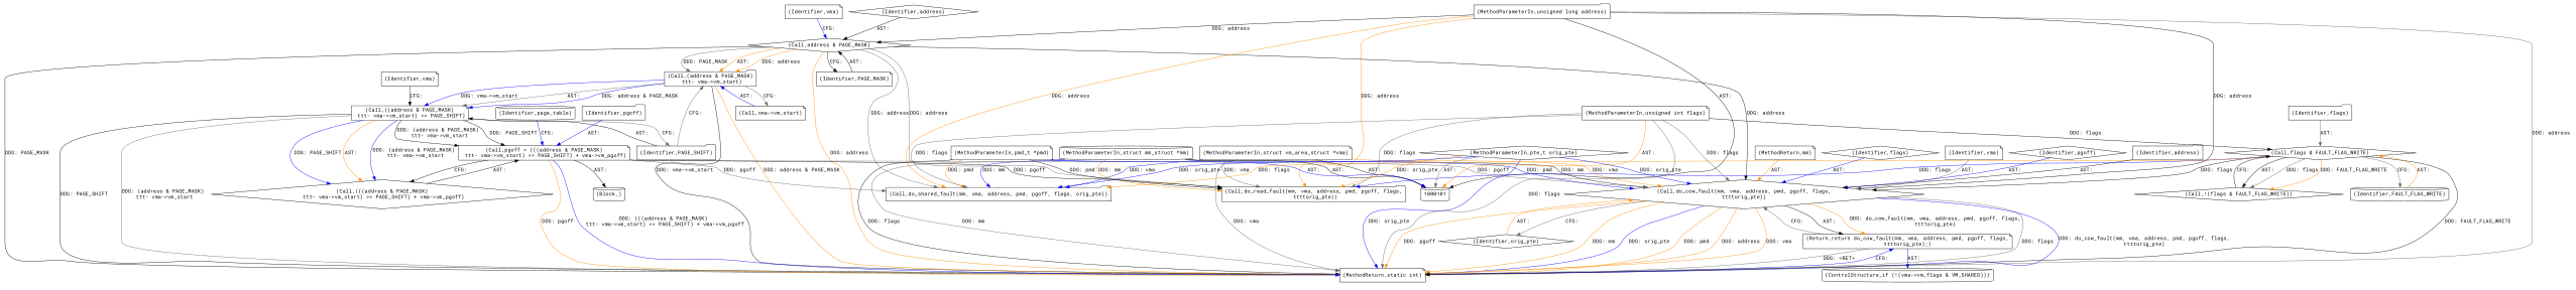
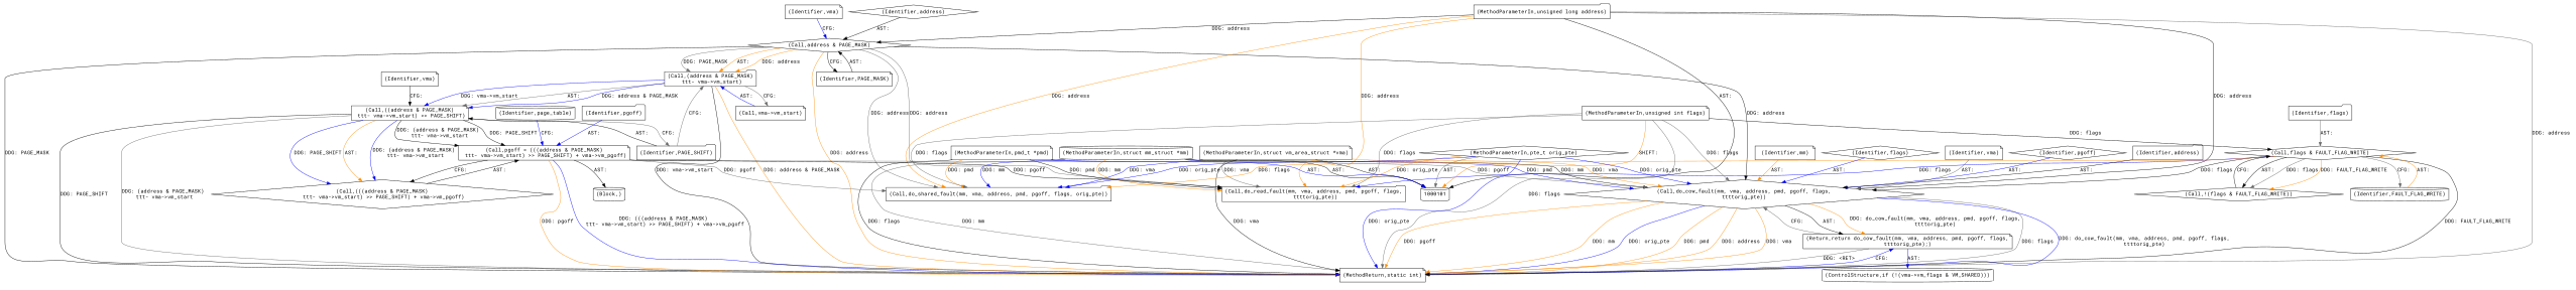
  digraph {
    fontname="Roboto Mono"
    node [fontname="Roboto Mono" shape=note]
    edge [color=black fontname="Roboto Mono"]
    n1 [label="(Call,do_cow_fault(mm, vma, address, pmd, pgoff, flags,\n\t\t\t\torig_pte))" shape=diamond]
    n2 [label="(Return,return do_cow_fault(mm, vma, address, pmd, pgoff, flags,\n\t\t\t\torig_pte);)"]
-   n3 [label="(Identifier,orig_pte)" shape=diamond]
    n4 [label="(MethodReturn,static int)"]
    n5 [label="(ControlStructure,if (!(vma->vm_flags & VM_SHARED)))" shape=cylinder]
    n6 [label="(MethodParameterIn,struct mm_struct *mm)" shape=cylinder]
    n7 [label="(Call,do_read_fault(mm, vma, address, pmd, pgoff, flags,\n \t\t\t\torig_pte))" shape=folder]
    n8 [label="(Call,do_shared_fault(mm, vma, address, pmd, pgoff, flags, orig_pte))" shape=folder]
    1000101 [shape=cylinder]
    n10 [label="(MethodParameterIn,struct vm_area_struct *vma)"]
    n11 [label="(Call,address & PAGE_MASK)" shape=diamond]
    n12 [label="(Call,(address & PAGE_MASK)\n \t\t\t- vma->vm_start)" shape=folder]
    n13 [label="(Identifier,PAGE_MASK)"]
    n14 [label="(Call,((address & PAGE_MASK)\n \t\t\t- vma->vm_start) >> PAGE_SHIFT)"]
    n15 [label="(Call,vma->vm_start)"]
    n16 [label="(MethodParameterIn,unsigned long address)" shape=folder]
    n17 [label="(MethodParameterIn,pmd_t *pmd)"]
    n18 [label="(Call,pgoff = (((address & PAGE_MASK)\n \t\t\t- vma->vm_start) >> PAGE_SHIFT) + vma->vm_pgoff)"]
    n19 [label="(Call,(((address & PAGE_MASK)\n \t\t\t- vma->vm_start) >> PAGE_SHIFT) + vma->vm_pgoff)" shape=diamond]
    n20 [label="(Block,)" shape=cylinder]
    n21 [label="(Identifier,PAGE_SHIFT)" shape=folder]
    n22 [label="(Call,flags & FAULT_FLAG_WRITE)" shape=diamond]
    n23 [label="(Identifier,FAULT_FLAG_WRITE)" shape=cylinder]
    n24 [label="(Call,!(flags & FAULT_FLAG_WRITE))" shape=diamond]
    n25 [label="(MethodParameterIn,unsigned int flags)"]
    n26 [label="(MethodParameterIn,pte_t orig_pte)" shape=diamond]
-   n27 [label="(MethodReturn,mm)"]
+   n27 [label="(Identifier,mm)"]
    n28 [label="(Identifier,address)" shape=diamond]
    n29 [label="(Identifier,flags)" shape=diamond]
    n30 [label="(Identifier,vma)"]
    n31 [label="(Identifier,vma)"]
    n32 [label="(Identifier,page_table)" shape=cylinder]
    n33 [label="(Identifier,vma)"]
    n34 [label="(Identifier,pgoff)" shape=diamond]
    n35 [label="(Identifier,pgoff)" shape=folder]
    n36 [label="(Identifier,flags)" shape=folder]
    n37 [label="(Identifier,address)" shape=folder]
    n1 -> n2 [label="AST: "]
    n1 -> n2 [color=darkorange label="DDG: do_cow_fault(mm, vma, address, pmd, pgoff, flags,\n\t\t\t\torig_pte)"]
-   n1 -> n3 [color=gray40 label="CFG: "]
    n1 -> n4 [color=gray40 label="DDG: flags"]
    n1 -> n4 [color=blue label="DDG: do_cow_fault(mm, vma, address, pmd, pgoff, flags,\n\t\t\t\torig_pte)"]
    n1 -> n4 [color=darkorange label="DDG: pgoff"]
    n1 -> n4 [color=darkorange label="DDG: mm"]
    n1 -> n4 [color=blue label="DDG: orig_pte"]
    n1 -> n4 [color=darkorange label="DDG: pmd"]
    n1 -> n4 [color=darkorange label="DDG: address"]
    n1 -> n4 [color=darkorange label="DDG: vma"]
    n2 -> n1 [color=gray40 label="CFG: "]
    n2 -> n4 [color=gray40 label="DDG: <RET>"]
    n2 -> n5 [color=blue label="AST: "]
-   n3 -> n1 [color=darkorange label="AST: "]
    n4 -> n2 [color=blue label="CFG: "]
    n6 -> n1 [label="DDG: mm"]
    n6 -> n4 [color=gray40 label="DDG: mm"]
    n6 -> n7 [color=darkorange label="DDG: mm"]
    n6 -> n8 [color=blue label="DDG: mm"]
    n6 -> 1000101 [label="AST: "]
    n10 -> n1 [color=darkorange label="DDG: vma"]
-   n10 -> n4 [color=gray40 label="DDG: vma"]
+   n10 -> n4 [label="DDG: vma"]
    n10 -> n7 [color=gray40 label="DDG: vma"]
    n10 -> n8 [color=blue label="DDG: vma"]
    n10 -> 1000101 [label="AST: "]
    n11 -> n1 [label="DDG: address"]
    n11 -> n4 [label="DDG: PAGE_MASK"]
    n11 -> n4 [color=darkorange label="DDG: address"]
    n11 -> n7 [color=gray40 label="DDG: address"]
    n11 -> n8 [color=gray40 label="DDG: address"]
    n11 -> n12 [color=darkorange label="AST: "]
    n11 -> n12 [color=darkorange label="DDG: address"]
    n11 -> n12 [color=gray40 label="DDG: PAGE_MASK"]
    n11 -> n13 [label="CFG: "]
    n12 -> n4 [label="DDG: vma->vm_start"]
    n12 -> n4 [color=darkorange label="DDG: address & PAGE_MASK"]
    n12 -> n14 [color=gray40 label="AST: "]
    n12 -> n14 [color=blue label="DDG: address & PAGE_MASK"]
    n12 -> n14 [color=blue label="DDG: vma->vm_start"]
    n12 -> n15 [color=gray40 label="CFG: "]
    n13 -> n11 [label="AST: "]
    n14 -> n4 [color=gray40 label="DDG: (address & PAGE_MASK)\n \t\t\t- vma->vm_start"]
    n14 -> n4 [label="DDG: PAGE_SHIFT"]
    n14 -> n18 [label="DDG: (address & PAGE_MASK)\n \t\t\t- vma->vm_start"]
    n14 -> n18 [label="DDG: PAGE_SHIFT"]
    n14 -> n19 [color=darkorange label="AST: "]
    n14 -> n19 [color=blue label="DDG: (address & PAGE_MASK)\n \t\t\t- vma->vm_start"]
    n14 -> n19 [color=blue label="DDG: PAGE_SHIFT"]
    n14 -> n21 [color=gray40 label="CFG: "]
    n15 -> n12 [color=blue label="AST: "]
    n16 -> n1 [label="DDG: address"]
    n16 -> n4 [color=gray40 label="DDG: address"]
    n16 -> n7 [color=darkorange label="DDG: address"]
    n16 -> n8 [color=darkorange label="DDG: address"]
    n16 -> 1000101 [label="AST: "]
    n16 -> n11 [label="DDG: address"]
    n17 -> n1 [color=blue label="DDG: pmd"]
    n17 -> n4 [label="DDG: flags"]
    n17 -> n7 [label="DDG: pmd"]
    n17 -> n8 [color=darkorange label="DDG: pmd"]
    n17 -> 1000101 [color=blue label="AST: "]
    n18 -> n1 [color=gray40 label="DDG: pgoff"]
    n18 -> n4 [color=darkorange label="DDG: pgoff"]
    n18 -> n4 [color=blue label="DDG: (((address & PAGE_MASK)\n \t\t\t- vma->vm_start) >> PAGE_SHIFT) + vma->vm_pgoff"]
    n18 -> n7 [label="DDG: pgoff"]
    n18 -> n8 [color=gray40 label="DDG: pgoff"]
    n18 -> n19 [label="CFG: "]
    n18 -> n20 [label="AST: "]
    n19 -> n18 [label="AST: "]
    n21 -> n12 [color=gray40 label="CFG: "]
    n21 -> n14 [label="AST: "]
    n22 -> n1 [label="DDG: flags"]
    n22 -> n4 [label="DDG: FAULT_FLAG_WRITE"]
    n22 -> n7 [color=blue label="DDG: flags"]
    n22 -> n8 [color=darkorange label="DDG: flags"]
    n22 -> n23 [color=gray40 label="CFG: "]
    n22 -> n24 [label="AST: "]
    n22 -> n24 [color=gray40 label="DDG: flags"]
    n22 -> n24 [color=darkorange label="DDG: FAULT_FLAG_WRITE"]
    n23 -> n22 [color=darkorange label="AST: "]
    n24 -> n22 [label="CFG: "]
    n25 -> n1 [color=gray40 label="DDG: flags"]
    n25 -> n4 [color=gray40 label="DDG: flags"]
    n25 -> n7 [color=gray40 label="DDG: flags"]
    n25 -> n8 [color=gray40 label="DDG: flags"]
-   n25 -> 1000101 [color=darkorange label="AST: "]
+   n25 -> 1000101 [color=darkorange label="SHIFT: "]
    n25 -> n22 [label="DDG: flags"]
    n26 -> n1 [color=blue label="DDG: orig_pte"]
    n26 -> n4 [color=blue label="DDG: orig_pte"]
    n26 -> n7 [color=darkorange label="DDG: orig_pte"]
    n26 -> n8 [color=blue label="DDG: orig_pte"]
    n26 -> 1000101 [color=gray40 label="AST: "]
    n27 -> n1 [color=darkorange label="AST: "]
    n28 -> n11 [label="AST: "]
    n29 -> n1 [color=blue label="AST: "]
    n30 -> n1 [color=gray40 label="AST: "]
    n31 -> n11 [color=blue label="CFG: "]
    n32 -> n18 [color=blue label="CFG: "]
    n33 -> n14 [label="CFG: "]
    n34 -> n1 [color=blue label="AST: "]
    n35 -> n18 [color=blue label="AST: "]
    n36 -> n22 [color=gray40 label="AST: "]
    n37 -> n1 [label="AST: "]
  }
